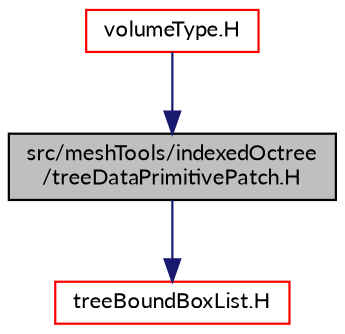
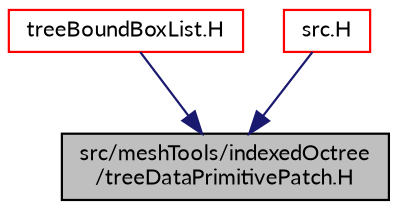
  digraph {
    fontname=Lato
    node [color=red fontname=Lato fontsize=10 shape=record]
    edge [color=midnightblue fontname=Lato fontsize=10 labelfontname=Helvetica labelfontsize=10 style=solid]
    n1 [color=black fillcolor=grey75 fontcolor=black height=0.2 label="src/meshTools/indexedOctree\l/treeDataPrimitivePatch.H" style=filled width=0.4]
    n2 [height=0.2 label="treeBoundBoxList.H" width=0.4]
-   n3 [height=0.2 label="volumeType.H" width=0.4]
-   n1 -> n2
+   n3 [height=0.2 label="src.H" width=0.4]
+   n2 -> n1
    n3 -> n1
  }
